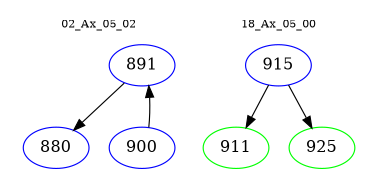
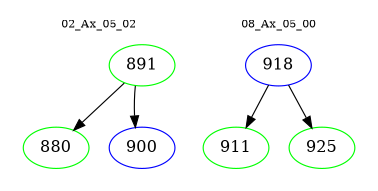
  digraph {
    node [color=blue]
    edge [color=black]
-   n1 [label=891]
-   n2 [label=880]
+   n1 [color=green label=891]
+   n2 [color=green label=880]
    n3 [label=900]
-   n4 [label=915]
+   n4 [label=918]
    n5 [color=green label=911]
    n6 [color=green label=925]
    subgraph cluster_1 {
      color=white
      fontsize=10
      label="02_Ax_05_02"
      n1
      n2
      n3
    }
    subgraph cluster_2 {
      color=white
      fontsize=10
-     label="18_Ax_05_00"
+     label="08_Ax_05_00"
      n4
      n5
      n6
    }
    n1 -> n2
-   n3 -> n1
+   n1 -> n3
    n4 -> n5
    n4 -> n6
  }
